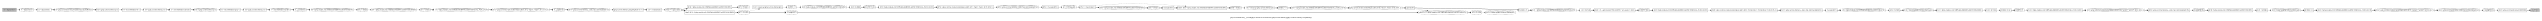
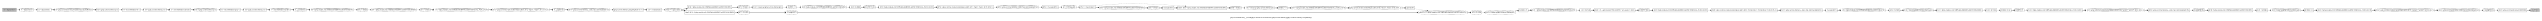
  digraph {
    fontname="Noto Sans"
    label="jphp.runtime.Memory __include(jphp.runtime.env.Environment,jphp.runtime.Memory[],jphp.runtime.memory.ArrayMemory)"
    rankdir=LR
    node [fontname="Noto Sans" shape=cylinder]
    edge [arrowhead=diamond fontname="Noto Sans" style=bold]
    n1 [fillcolor=gray label="r0 := @parameter0" shape=box style=filled]
    n2 [label="r4 := @parameter1"]
    n3 [label="r2 := @parameter2" shape=box]
    n4 [label="r8 = jphp.runtime.memory.ArrayMemory.valueOfRef(r2)"]
    n5 [label="r63 = (jphp.runtime.Memory) r3" shape=box]
    n6 [label="r4 = r63.refOfIndex(\"ret\")" shape=box]
    n7 [label="r64 = (jphp.runtime.Memory) r3" shape=box]
    n8 [label="r5 = r64.refOfIndex(\"tainted\")" shape=box]
    n9 [label="r65 = (jphp.runtime.Memory) r3"]
    n10 [label="r6 = r65.refOfIndex(\"query\")" shape=box]
    n11 [label="r66 = (jphp.runtime.Memory) r3" shape=box]
    n12 [label="r7 = r66.refOfIndex(\"handle\")"]
    n13 [label="r0.__pushSilent()"]
    n14 [label="$r8 = $php_module_m3c16fdf5de3e40d89491ac60591fcfd4.$TRC"]
    n15 [label="$r12 = $r8[0]"]
    n16 [label="$r9 = $php_module_m3c16fdf5de3e40d89491ac60591fcfd4.$AMEM"]
    n17 [label="$r11 = $r9[0]"]
    n18 [label="$r10 = $php_module_m3c16fdf5de3e40d89491ac60591fcfd4.$CALL_FUNC_CACHE"]
    n19 [label="$r13 = jphp.runtime.invoke.InvokeHelper.call(r0, $r12, \"fopen\", \"fopen\", $r11, $r10, 0)"]
    n20 [label="r0.__popSilent()"]
    n21 [label="$r14 = jphp.runtime.Memory.__static_fast_toImmutable($r13)"]
    n22 [label="jphp.runtime.Memory.assignRight($r14, r7)" shape=box]
    n23 [label="$z0 = r7.toBoolean()" shape=box]
    n24 [label="if $z0 == 0 goto label2"]
    n25 [label="$r46 = $php_module_m3c16fdf5de3e40d89491ac60591fcfd4.$TRC" shape=box]
    n26 [label="label2: $r16 = $php_module_m3c16fdf5de3e40d89491ac60591fcfd4.$MEM" shape=box]
    n27 [label="$r51 = $r46[1]"]
    n28 [label="$r17 = $r16[2]"]
    n29 [label="$r47 = newarray (jphp.runtime.Memory)[2]" shape=box]
    n30 [label="r5.assign($r17)"]
    n31 [label="$r47[0] = r7"]
    n32 [label="$r48 = $php_module_m3c16fdf5de3e40d89491ac60591fcfd4.$MEM"]
    n33 [label="$r49 = $r48[0]" shape=box]
    n34 [label="$r47[1] = $r49"]
    n35 [label="$r50 = $php_module_m3c16fdf5de3e40d89491ac60591fcfd4.$CALL_FUNC_CACHE" shape=box]
    n36 [label="$r52 = jphp.runtime.invoke.InvokeHelper.call(r0, $r51, \"fgets\", \"fgets\", $r47, $r50, 1)" shape=box]
    n37 [label="$r53 = jphp.runtime.Memory.__static_fast_toImmutable($r52)"]
    n38 [label="$r54 = r5.assign($r53)" shape=box]
    n39 [label="$z1 = $r54.equal(0)"]
    n40 [label="if $z1 == 0 goto label1" shape=box]
    n41 [label="$r60 = $php_module_m3c16fdf5de3e40d89491ac60591fcfd4.$MEM"]
    n42 [label="label1: $r55 = $php_module_m3c16fdf5de3e40d89491ac60591fcfd4.$TRC" shape=box]
    n43 [label="$r61 = $r60[1]"]
    n44 [label="$r58 = $r55[2]"]
    n45 [label="r5.assign($r61)" shape=box]
    n46 [label="$r56 = newarray (jphp.runtime.Memory)[1]"]
    n47 [label="$r56[0] = r7"]
    n48 [label="$r57 = $php_module_m3c16fdf5de3e40d89491ac60591fcfd4.$CALL_FUNC_CACHE"]
    n49 [label="jphp.runtime.invoke.InvokeHelper.call(r0, $r58, \"fclose\", \"fclose\", $r56, $r57, 2)"]
    n50 [label="goto label9" shape=box]
    n51 [label="label3: $r19 = $php_module_m3c16fdf5de3e40d89491ac60591fcfd4.$TRC"]
    n52 [label="$r23 = $r19[3]"]
    n53 [label="$r20 = newarray (jphp.runtime.Memory)[2]"]
    n54 [label="$r20[0] = r5" shape=box]
    n55 [label="$r21 = $php_module_m3c16fdf5de3e40d89491ac60591fcfd4.$TRC"]
    n56 [label="$r22 = $r21[4]" shape=box]
    n57 [label="$r24 = r0.__getConstant(\"ENT_QUOTES\", \"ent_quotes\", $r22)" shape=box]
    n58 [label="$r20[1] = $r24"]
    n59 [label="$r25 = $php_module_m3c16fdf5de3e40d89491ac60591fcfd4.$CALL_FUNC_CACHE" shape=box]
    n60 [label="$r26 = jphp.runtime.invoke.InvokeHelper.call(r0, $r23, \"htmlentities\", \"htmlentities\", $r20, $r25, 3)" shape=box]
    n61 [label="$r27 = jphp.runtime.Memory.__static_fast_toImmutable($r26)" shape=box]
    n62 [label="r5.assign($r27)" shape=box]
    n63 [label="$r29 = $php_module_m3c16fdf5de3e40d89491ac60591fcfd4.$TRC"]
    n64 [label="$r34 = $r29[5]" shape=box]
    n65 [label="$r30 = newarray (jphp.runtime.Memory)[2]"]
    n66 [label="$r31 = $php_module_m3c16fdf5de3e40d89491ac60591fcfd4.$MEM" shape=box]
    n67 [label="$r32 = $r31[3]" shape=box]
    n68 [label="$r30[0] = $r32" shape=box]
    n69 [label="$r30[1] = r5"]
    n70 [label="$r33 = $php_module_m3c16fdf5de3e40d89491ac60591fcfd4.$CALL_FUNC_CACHE" shape=box]
    n71 [label="$r35 = jphp.runtime.invoke.InvokeHelper.call(r0, $r34, \"sprintf\", \"sprintf\", $r30, $r33, 4)"]
    n72 [label="$r36 = jphp.runtime.Memory.__static_fast_toImmutable($r35)" shape=box]
    n73 [label="r6.assign($r36)"]
    n74 [label="$r38 = $php_module_m3c16fdf5de3e40d89491ac60591fcfd4.$TRC" shape=box]
    n75 [label="$r41 = $r38[6]" shape=box]
    n76 [label="$r39 = newarray (jphp.runtime.Memory)[1]"]
    n77 [label="$r39[0] = r6" shape=box]
    n78 [label="$r40 = $php_module_m3c16fdf5de3e40d89491ac60591fcfd4.$CALL_FUNC_CACHE" shape=box]
    n79 [label="$r42 = jphp.runtime.invoke.InvokeHelper.call(r0, $r41, \"system\", \"system\", $r39, $r40, 5)"]
    n80 [label="$r43 = jphp.runtime.Memory.__static_fast_toImmutable($r42)"]
    n81 [label="r4.assign($r43)"]
    n82 [label="$r45 = jphp.runtime.Memory.UNDEFINED" shape=box]
    n83 [fillcolor=lightgray label="return $r45" style=filled]
    n1 -> n2 [style=dashed]
    n2 -> n3 [style=dashed]
    n3 -> n4
    n4 -> n5 [arrowhead=vee]
    n5 -> n6 [style=dashed]
    n6 -> n7 [arrowhead=vee style=dashed]
    n7 -> n8 [arrowhead=vee]
    n8 -> n9 [arrowhead=vee]
    n9 -> n10 [arrowhead=vee style=dashed]
    n10 -> n11 [arrowhead=vee style=dashed]
    n11 -> n12
    n12 -> n13
    n13 -> n14
    n14 -> n15 [style=dashed]
    n15 -> n16 [arrowhead=vee style=dashed]
    n16 -> n17 [arrowhead=vee style=dashed]
    n17 -> n18 [arrowhead=vee]
    n18 -> n19 [arrowhead=vee]
    n19 -> n20
    n20 -> n21
    n21 -> n22 [style=dashed]
    n22 -> n23
    n23 -> n24 [arrowhead=vee style=dashed]
    n24 -> n25
    n24 -> n26 [arrowhead=vee]
    n25 -> n27
    n26 -> n28
-   n28 -> n29 [style=dashed]
+   n27 -> n29 [style=dashed]
    n28 -> n30 [arrowhead=vee]
    n29 -> n31 [style=dashed]
    n30 -> n51
    n31 -> n32 [style=dashed]
    n32 -> n33 [style=dashed]
    n33 -> n34
    n34 -> n35 [style=dashed]
    n35 -> n36 [arrowhead=vee]
    n36 -> n37 [style=dashed]
    n37 -> n38 [style=dashed]
    n38 -> n39 [arrowhead=vee style=dashed]
    n39 -> n40 [arrowhead=vee style=dashed]
    n40 -> n41
    n40 -> n42 [arrowhead=vee style=dashed]
    n41 -> n43
    n42 -> n44 [arrowhead=vee]
    n43 -> n45
    n44 -> n46 [arrowhead=vee style=dashed]
    n45 -> n42 [arrowhead=vee]
    n46 -> n47 [arrowhead=vee]
    n47 -> n48
    n48 -> n49 [arrowhead=vee]
    n49 -> n50
    n50 -> n51 [arrowhead=vee style=dashed]
    n51 -> n52
    n52 -> n53 [arrowhead=vee style=dashed]
-   n50 -> n54
+   n53 -> n54
    n54 -> n55 [arrowhead=vee]
    n55 -> n56 [style=dashed]
    n56 -> n57 [arrowhead=vee]
    n57 -> n58
    n58 -> n59
    n59 -> n60 [style=dashed]
    n60 -> n61
    n61 -> n62 [style=dashed]
    n62 -> n63 [arrowhead=vee]
    n63 -> n64 [style=dashed]
    n64 -> n65
    n65 -> n66
    n66 -> n67 [arrowhead=vee style=dashed]
    n67 -> n68 [style=dashed]
    n68 -> n69
    n69 -> n70 [arrowhead=vee style=dashed]
    n70 -> n71 [arrowhead=vee]
    n71 -> n72 [arrowhead=vee]
    n72 -> n73 [style=dashed]
    n73 -> n74
    n74 -> n75 [style=dashed]
    n75 -> n76 [style=dashed]
    n76 -> n77
    n77 -> n78 [arrowhead=vee]
    n78 -> n79 [arrowhead=vee]
    n79 -> n80 [arrowhead=vee]
    n80 -> n81 [style=dashed]
    n81 -> n82 [arrowhead=vee style=dashed]
    n82 -> n83
  }
